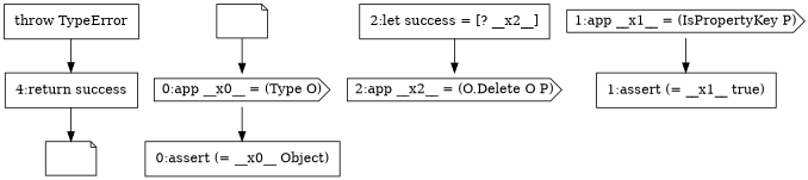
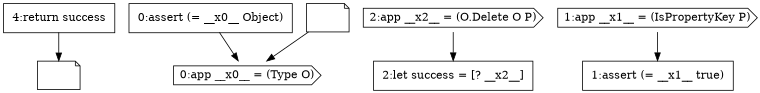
  digraph {
    node [color=black fillcolor=white shape=none style=filled]
    edge [color=black]
    n1 [label=<<font color="black">     <table border="0" cellborder="1" cellspacing="0" cellpadding="10">       <tr><td align="left">4:return success</td></tr>     </table>   </font>> margin=0]
    n2 [label=" " shape=note]
-   n3 [label=<<font color="black">     <table border="0" cellborder="1" cellspacing="0" cellpadding="10">       <tr><td align="left">throw TypeError</td></tr>     </table>   </font>> margin=0]
    n4 [label=<<font color="black">0:app __x0__ = (Type O)</font>> shape=cds]
    n5 [label=<<font color="black">     <table border="0" cellborder="1" cellspacing="0" cellpadding="10">       <tr><td align="left">0:assert (= __x0__ Object)</td></tr>     </table>   </font>> margin=0]
    n6 [label=<<font color="black">     <table border="0" cellborder="1" cellspacing="0" cellpadding="10">       <tr><td align="left">2:let success = [? __x2__]</td></tr>     </table>   </font>> margin=0]
    n7 [label=<<font color="black">1:app __x1__ = (IsPropertyKey P)</font>> shape=cds]
    n8 [label=<<font color="black">     <table border="0" cellborder="1" cellspacing="0" cellpadding="10">       <tr><td align="left">1:assert (= __x1__ true)</td></tr>     </table>   </font>> margin=0]
    n9 [label=" " shape=note]
    n10 [label=<<font color="black">2:app __x2__ = (O.Delete O P)</font>> shape=cds]
    n1 -> n2
-   n3 -> n1
-   n4 -> n5
+   n5 -> n4
    n7 -> n8
    n9 -> n4
-   n6 -> n10
+   n10 -> n6
  }
